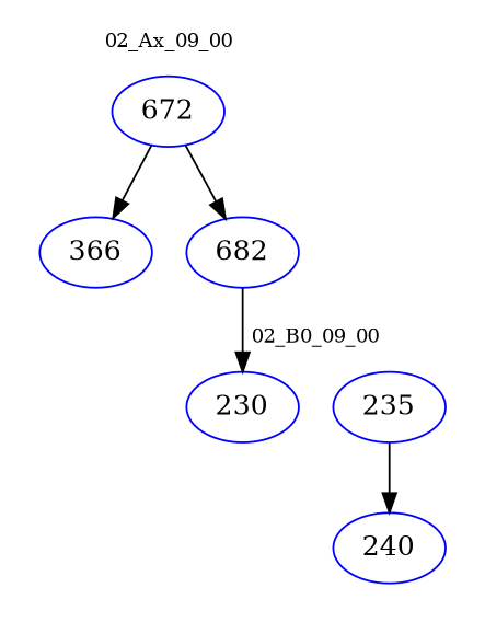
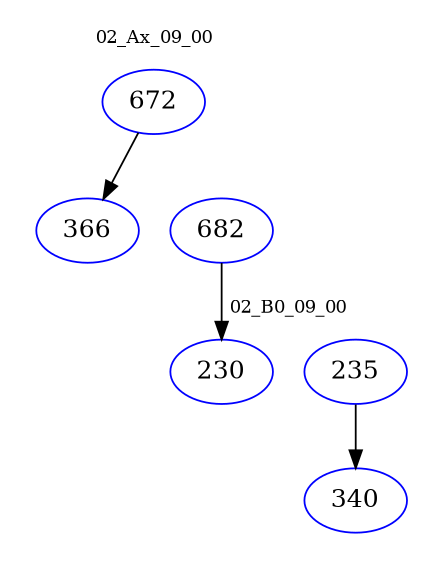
  digraph {
    node [color=blue]
    edge [color=black]
    n1 [label=672]
    n2 [label=366]
    n3 [label=682]
    n4 [label=235]
    n5 [label=230]
-   n6 [label=240]
+   n6 [label=340]
    subgraph cluster_1 {
      color=white
      fontsize=10
      label="02_Ax_09_00"
      n1
      n2
      n3
    }
    subgraph cluster_2 {
      color=white
      fontsize=10
      label="02_B0_09_00"
      n4
      n5
      n6
    }
    n1 -> n2
-   n1 -> n3
    n3 -> n5
    n4 -> n6
  }
